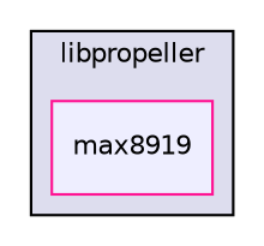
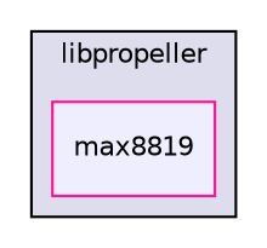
  digraph {
    compound=true
    rankdir=LR
-   n1 [fillcolor="#eeeeff" fontname=Helvetica fontsize=10 label=max8919 pencolor=black shape=box style=filled color=deeppink]
+   n1 [fillcolor="#eeeeff" fontname=Helvetica fontsize=10 label=max8819 pencolor=black shape=box style=filled color=deeppink]
    subgraph cluster_1 {
      bgcolor="#ddddee"
      fontname=Helvetica
      fontsize=10
      label=libpropeller
      pencolor=black
      n1
    }
  }
